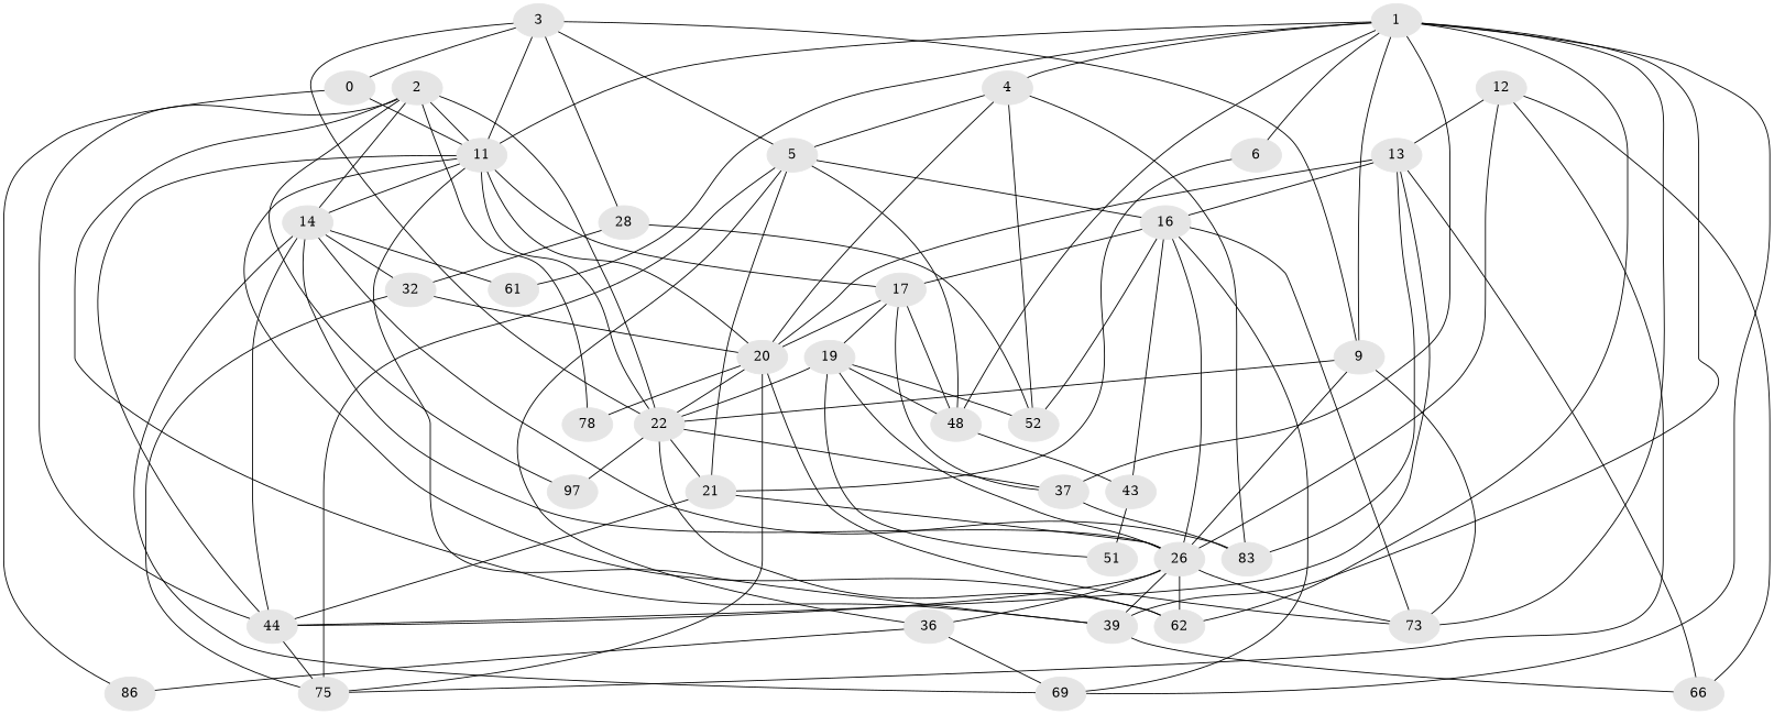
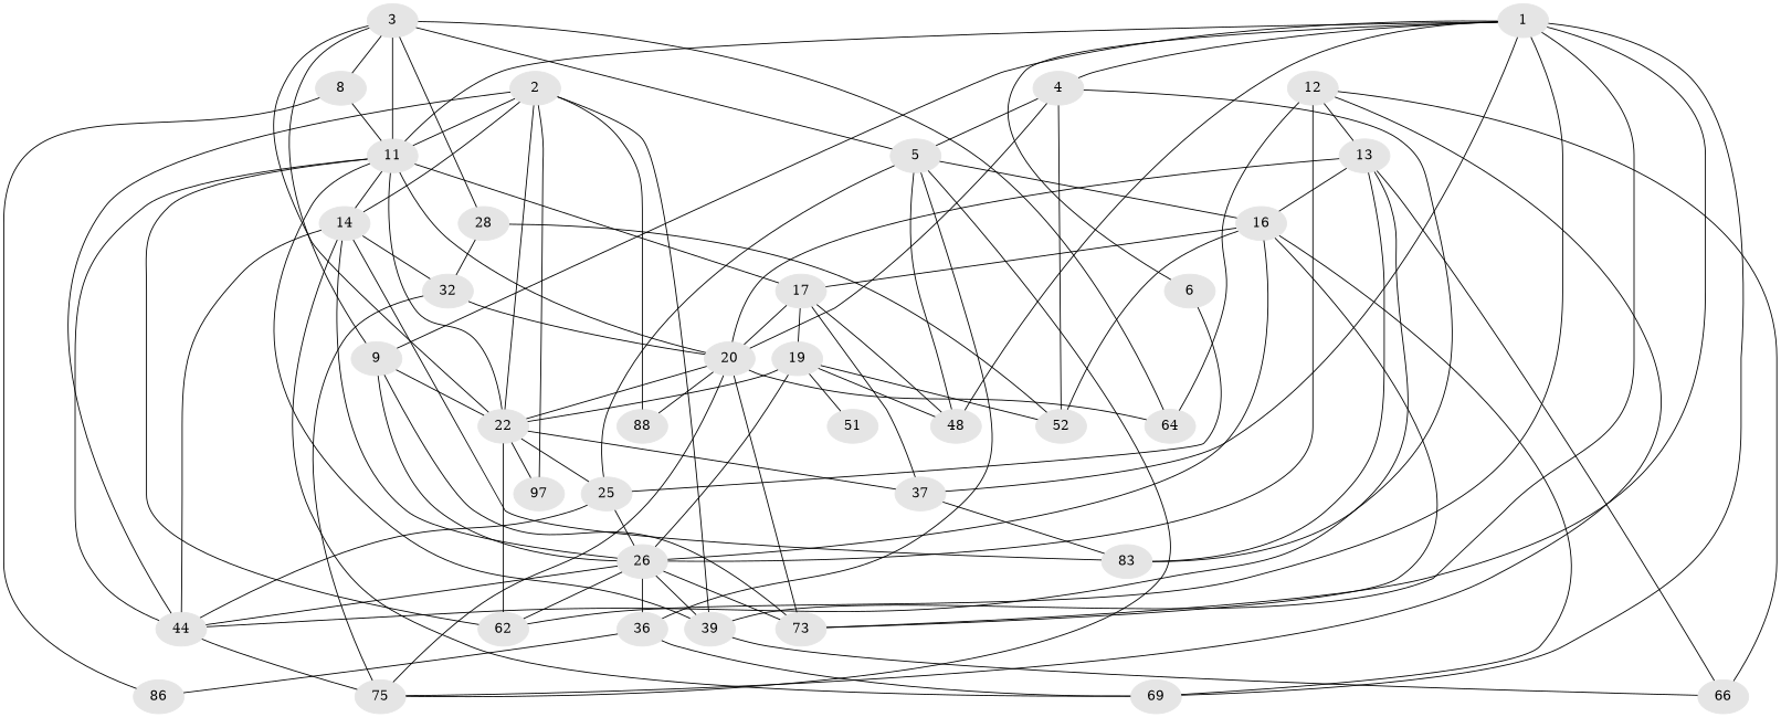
  graph {
    node [color=gray90 style=filled]
    1 [super="+7"]
    4 [super="+18"]
    6
    9 [super="+47"]
    11 [super="+23+48+21"]
    n6 [label=37 super="+29"]
    39 [super="+46"]
    n8 [label=48 super="+57"]
-   61
    62
    69
    73
    5 [super="+79+71"]
    20 [super="+58+72"]
    52
    83
-   25 [label=21]
+   25
    22 [super="+80+75+63"]
    26 [super="+84+40"]
    14 [super="+37"]
    44 [super="+82+59"]
    17 [super="+76+70"]
    66
-   43 [super="+50"]
    2 [super="+33+34"]
    n26 [label=97]
-   78
+   78 [label=88]
    32
    n29 [label=75]
    3 [super="+12"]
-   8 [label=0]
+   8
    28 [super="+55"]
+   64
    16 [super="+30"]
    36
    n36 [label=86]
    n37 [label=12 super="+35+81"]
    13 [super="+56"]
    19
    51
    1 -- 4
    1 -- 6
    1 -- 9 [weight=2]
    1 -- 11
    1 -- n6 [weight=3]
    1 -- 39
    1 -- n8
-   1 -- 61
    1 -- 62
    1 -- 69
    1 -- 73
    4 -- 5
    4 -- 20
    4 -- 52
    4 -- 83
    6 -- 25
    9 -- 73
    9 -- 22 [weight=2]
    9 -- 26
    11 -- 39
    11 -- 62
    11 -- 20
    11 -- 22
    11 -- 14
    11 -- 44
    11 -- 17
    n6 -- 83
    39 -- 66
-   n8 -- 43
    5 -- n8
    5 -- 25
    5 -- n29
    5 -- 16 [weight=2]
    5 -- 36
    20 -- 73
    20 -- 22 [weight=2]
    20 -- 78
    20 -- n29
+   20 -- 64
    25 -- 26
    25 -- 44
    22 -- n6
    22 -- 62
    22 -- 25
    22 -- n26
    26 -- 39
    26 -- 62
    26 -- 73
    26 -- 44
    26 -- 36
-   14 -- 61
    14 -- 69
    14 -- 83
    14 -- 26
    14 -- 44
    14 -- 32
    44 -- n29
    17 -- n6
    17 -- n8
    17 -- 20
    17 -- 19
-   43 -- 51 [weight=2]
    2 -- 11
    2 -- 39
    2 -- 22
    2 -- 14
    2 -- 44
    2 -- n26
    2 -- 78
    32 -- 20
    32 -- n29
    3 -- 9
    3 -- 11 [weight=2]
    3 -- 5
    3 -- 22
    3 -- 8
    3 -- 28 [weight=2]
+   3 -- 64
    8 -- 11
    8 -- n36
    28 -- 52
    28 -- 32
    16 -- 69
    16 -- 73
    16 -- 52
    16 -- 26
    16 -- 17
-   16 -- 43
    36 -- 69
    36 -- n36
    n37 -- 26 [weight=4]
    n37 -- 66
    n37 -- n29
+   n37 -- 64
    n37 -- 13
    13 -- 20
    13 -- 83
    13 -- 44
    13 -- 66
    13 -- 16
    19 -- n8
    19 -- 52
    19 -- 22
    19 -- 26
    19 -- 51
  }
